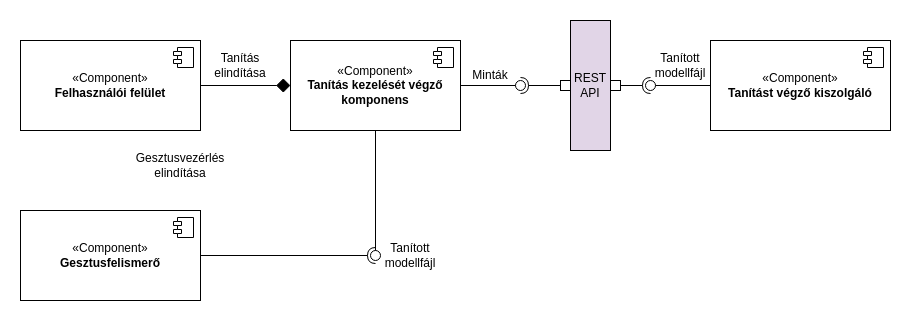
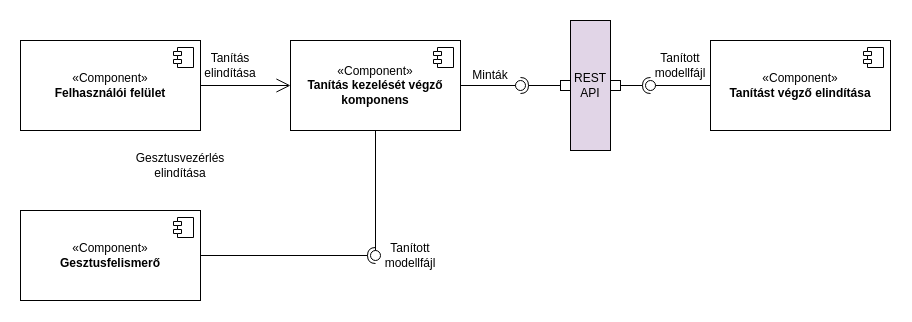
  <mxCell id="0" />
  <mxCell id="1" parent="0" />
  <mxCell id="2" value="«Component&lt;span style=&quot;background-color: transparent; color: light-dark(rgb(0, 0, 0), rgb(255, 255, 255));&quot;&gt;»&lt;/span&gt;&lt;div&gt;&lt;b&gt;Felhasználói felület&lt;/b&gt;&lt;/div&gt;" style="html=1;dropTarget=0;whiteSpace=wrap;" parent="1" vertex="1"><mxGeometry x="20" y="40" width="180" height="90" as="geometry" /></mxCell>
  <mxCell id="3" value="" style="shape=module;jettyWidth=8;jettyHeight=4;" parent="2" vertex="1"><mxGeometry x="1" width="20" height="20" relative="1" as="geometry"><mxPoint x="-27" y="7" as="offset" /></mxGeometry></mxCell>
  <mxCell id="4" value="«Component»&lt;br&gt;&lt;b&gt;Gesztusfelismerő&lt;/b&gt;" style="html=1;dropTarget=0;whiteSpace=wrap;" parent="1" vertex="1"><mxGeometry x="20" y="210" width="180" height="90" as="geometry" /></mxCell>
  <mxCell id="5" value="" style="shape=module;jettyWidth=8;jettyHeight=4;" parent="4" vertex="1"><mxGeometry x="1" width="20" height="20" relative="1" as="geometry"><mxPoint x="-27" y="7" as="offset" /></mxGeometry></mxCell>
  <mxCell id="6" value="«Component»&lt;br&gt;&lt;b&gt;Tanítás kezelését végző komponens&lt;/b&gt;" style="html=1;dropTarget=0;whiteSpace=wrap;" parent="1" vertex="1"><mxGeometry x="290" y="40" width="170" height="90" as="geometry" /></mxCell>
  <mxCell id="7" value="" style="shape=module;jettyWidth=8;jettyHeight=4;" parent="6" vertex="1"><mxGeometry x="1" width="20" height="20" relative="1" as="geometry"><mxPoint x="-27" y="7" as="offset" /></mxGeometry></mxCell>
- <mxCell id="8" value="«Component»&lt;br&gt;&lt;b&gt;Tanítást végző kiszolgáló&lt;/b&gt;" style="html=1;dropTarget=0;whiteSpace=wrap;" parent="1" vertex="1"><mxGeometry x="710" y="40" width="180" height="90" as="geometry" /></mxCell>
+ <mxCell id="8" value="«Component»&lt;br&gt;&lt;b&gt;Tanítást végző elindítása&lt;/b&gt;" style="html=1;dropTarget=0;whiteSpace=wrap;" parent="1" vertex="1"><mxGeometry x="710" y="40" width="180" height="90" as="geometry" /></mxCell>
  <mxCell id="9" value="" style="shape=module;jettyWidth=8;jettyHeight=4;" parent="8" vertex="1"><mxGeometry x="1" width="20" height="20" relative="1" as="geometry"><mxPoint x="-27" y="7" as="offset" /></mxGeometry></mxCell>
  <mxCell id="10" value="" style="rounded=0;orthogonalLoop=1;jettySize=auto;html=1;endArrow=halfCircle;endFill=0;endSize=6;strokeWidth=1;sketch=0;exitX=1;exitY=0.5;exitDx=0;exitDy=0;" parent="1" source="4" target="12" edge="1"><mxGeometry relative="1" as="geometry"><mxPoint x="424" y="225" as="sourcePoint" /></mxGeometry></mxCell>
  <mxCell id="11" value="" style="rounded=0;orthogonalLoop=1;jettySize=auto;html=1;endArrow=oval;endFill=0;sketch=0;sourcePerimeterSpacing=0;targetPerimeterSpacing=0;endSize=10;exitX=0.5;exitY=1;exitDx=0;exitDy=0;" parent="1" source="6" target="12" edge="1"><mxGeometry relative="1" as="geometry"><mxPoint x="384" y="225" as="sourcePoint" /></mxGeometry></mxCell>
  <mxCell id="12" value="" style="ellipse;whiteSpace=wrap;html=1;align=center;aspect=fixed;fillColor=none;strokeColor=none;resizable=0;perimeter=centerPerimeter;rotatable=0;allowArrows=0;points=[];outlineConnect=1;" parent="1" vertex="1"><mxGeometry x="370" y="250" width="10" height="10" as="geometry" /></mxCell>
  <mxCell id="13" value="Tanított modellfájl" style="text;html=1;align=center;verticalAlign=middle;whiteSpace=wrap;rounded=0;" parent="1" vertex="1"><mxGeometry x="380" y="240" width="60" height="30" as="geometry" /></mxCell>
  <mxCell id="14" value="REST API" style="html=1;whiteSpace=wrap;direction=south;fillColor=#e1d5e7;" parent="1" vertex="1"><mxGeometry x="570" y="20" width="40" height="130" as="geometry" /></mxCell>
  <mxCell id="15" value="" style="rounded=0;orthogonalLoop=1;jettySize=auto;html=1;endArrow=halfCircle;endFill=0;endSize=6;strokeWidth=1;sketch=0;exitX=0;exitY=0.5;exitDx=0;exitDy=0;" parent="1" source="26" edge="1"><mxGeometry relative="1" as="geometry"><mxPoint x="470" y="295" as="sourcePoint" /><mxPoint x="520" y="85" as="targetPoint" /></mxGeometry></mxCell>
  <mxCell id="16" value="" style="rounded=0;orthogonalLoop=1;jettySize=auto;html=1;endArrow=oval;endFill=0;sketch=0;sourcePerimeterSpacing=0;targetPerimeterSpacing=0;endSize=10;exitX=1;exitY=0.5;exitDx=0;exitDy=0;" parent="1" source="6" edge="1"><mxGeometry relative="1" as="geometry"><mxPoint x="400" y="295" as="sourcePoint" /><mxPoint x="520" y="85" as="targetPoint" /></mxGeometry></mxCell>
  <mxCell id="17" value="" style="ellipse;whiteSpace=wrap;html=1;align=center;aspect=fixed;fillColor=none;strokeColor=none;resizable=0;perimeter=centerPerimeter;rotatable=0;allowArrows=0;points=[];outlineConnect=1;" parent="1" vertex="1"><mxGeometry x="415" y="290" width="10" height="10" as="geometry" /></mxCell>
  <mxCell id="18" value="" style="rounded=0;orthogonalLoop=1;jettySize=auto;html=1;endArrow=halfCircle;endFill=0;endSize=6;strokeWidth=1;sketch=0;exitX=1;exitY=0.5;exitDx=0;exitDy=0;" parent="1" source="27" edge="1"><mxGeometry relative="1" as="geometry"><mxPoint x="470" y="295" as="sourcePoint" /><mxPoint x="650" y="85" as="targetPoint" /></mxGeometry></mxCell>
  <mxCell id="19" value="" style="rounded=0;orthogonalLoop=1;jettySize=auto;html=1;endArrow=oval;endFill=0;sketch=0;sourcePerimeterSpacing=0;targetPerimeterSpacing=0;endSize=10;exitX=0;exitY=0.5;exitDx=0;exitDy=0;" parent="1" source="8" edge="1"><mxGeometry relative="1" as="geometry"><mxPoint x="430" y="295" as="sourcePoint" /><mxPoint x="650" y="85" as="targetPoint" /></mxGeometry></mxCell>
  <mxCell id="20" value="" style="ellipse;whiteSpace=wrap;html=1;align=center;aspect=fixed;fillColor=none;strokeColor=none;resizable=0;perimeter=centerPerimeter;rotatable=0;allowArrows=0;points=[];outlineConnect=1;" parent="1" vertex="1"><mxGeometry x="415" y="290" width="10" height="10" as="geometry" /></mxCell>
  <mxCell id="21" value="Minták" style="text;html=1;align=center;verticalAlign=middle;whiteSpace=wrap;rounded=0;" parent="1" vertex="1"><mxGeometry x="460" y="60" width="60" height="30" as="geometry" /></mxCell>
  <mxCell id="22" value="Tanított modellfájl" style="text;html=1;align=center;verticalAlign=middle;whiteSpace=wrap;rounded=0;" parent="1" vertex="1"><mxGeometry x="650" y="50" width="60" height="30" as="geometry" /></mxCell>
- <mxCell id="23" value="" style="endArrow=diamond;endFill=1;endSize=12;html=1;rounded=0;exitX=1;exitY=0.5;exitDx=0;exitDy=0;entryX=0;entryY=0.5;entryDx=0;entryDy=0;" edge="1" parent="1" source="2" target="6"><mxGeometry width="160" relative="1" as="geometry"><mxPoint x="380" y="230" as="sourcePoint" /><mxPoint x="540" y="230" as="targetPoint" /></mxGeometry></mxCell>
- <mxCell id="24" value="Tanítás elindítása" style="text;html=1;align=center;verticalAlign=middle;whiteSpace=wrap;rounded=0;" vertex="1" parent="1"><mxGeometry x="210" y="50" width="60" height="30" as="geometry" /></mxCell>
+ <mxCell id="23" value="" style="endArrow=open;endFill=1;endSize=12;html=1;rounded=0;exitX=1;exitY=0.5;exitDx=0;exitDy=0;entryX=0;entryY=0.5;entryDx=0;entryDy=0;" edge="1" parent="1" source="2" target="6"><mxGeometry width="160" relative="1" as="geometry"><mxPoint x="380" y="230" as="sourcePoint" /><mxPoint x="540" y="230" as="targetPoint" /></mxGeometry></mxCell>
+ <mxCell id="24" value="Tanítás elindítása" style="text;html=1;align=center;verticalAlign=middle;whiteSpace=wrap;rounded=0;" vertex="1" parent="1"><mxGeometry x="200" y="50" width="60" height="30" as="geometry" /></mxCell>
  <mxCell id="25" value="Gesztusvezérlés elindítása" style="text;html=1;align=center;verticalAlign=middle;whiteSpace=wrap;rounded=0;" vertex="1" parent="1"><mxGeometry x="150" y="150" width="60" height="30" as="geometry" /></mxCell>
  <mxCell id="26" value="" style="whiteSpace=wrap;html=1;aspect=fixed;" vertex="1" parent="1"><mxGeometry x="560" y="80" width="10" height="10" as="geometry" /></mxCell>
  <mxCell id="27" value="" style="whiteSpace=wrap;html=1;aspect=fixed;" vertex="1" parent="1"><mxGeometry x="610" y="80" width="10" height="10" as="geometry" /></mxCell>
